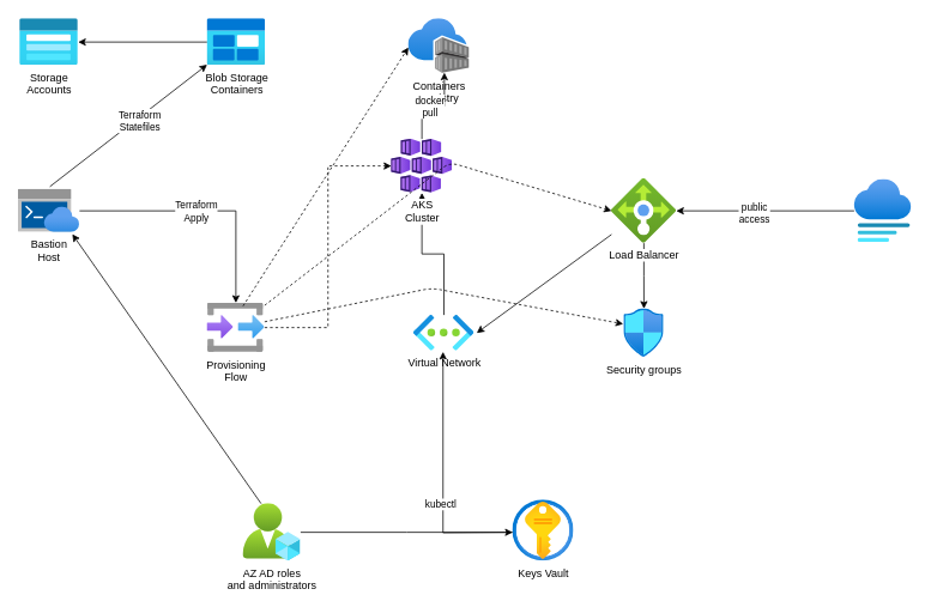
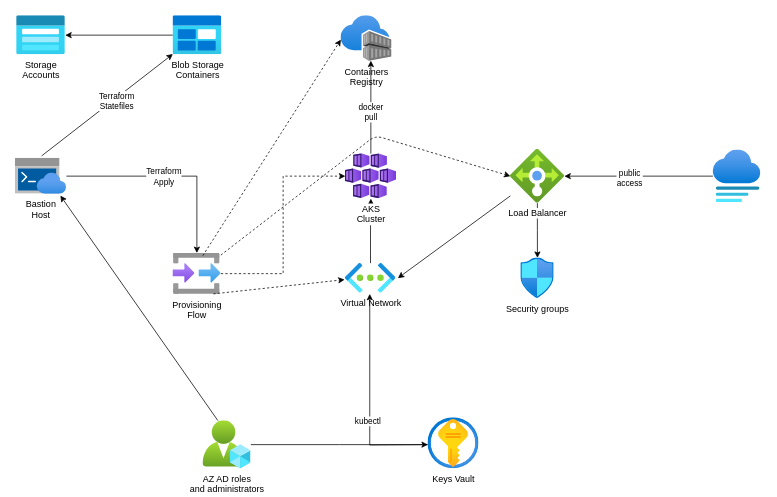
  <mxCell id="0" />
  <mxCell id="1" parent="0" />
  <mxCell id="2" style="edgeStyle=orthogonalEdgeStyle;rounded=0;orthogonalLoop=1;jettySize=auto;html=1;" parent="1" source="3" target="13" edge="1"><mxGeometry relative="1" as="geometry" /></mxCell>
  <mxCell id="3" value="Blob Storage&lt;br&gt;Containers" style="aspect=fixed;html=1;points=[];align=center;image;fontSize=12;image=img/lib/azure2/general/Blob_Block.svg;" parent="1" vertex="1"><mxGeometry x="230" y="20" width="65" height="52" as="geometry" /></mxCell>
  <mxCell id="4" style="edgeStyle=orthogonalEdgeStyle;rounded=0;orthogonalLoop=1;jettySize=auto;html=1;entryX=0;entryY=0.5;entryDx=0;entryDy=0;entryPerimeter=0;dashed=1;" parent="1" source="6" target="19" edge="1"><mxGeometry relative="1" as="geometry" /></mxCell>
+ <mxCell id="5" style="edgeStyle=orthogonalEdgeStyle;orthogonalLoop=1;jettySize=auto;html=1;strokeColor=none;curved=1;" parent="1" source="6" target="29" edge="1"><mxGeometry relative="1" as="geometry"><Array as="points"><mxPoint x="262" y="150" /><mxPoint x="716" y="150" /></Array></mxGeometry></mxCell>
  <mxCell id="6" value="Provisioning&lt;br&gt;Flow" style="aspect=fixed;html=1;points=[];align=center;image;fontSize=12;image=img/lib/azure2/general/Input_Output.svg;" parent="1" vertex="1"><mxGeometry x="230" y="336.5" width="64" height="55.0" as="geometry" /></mxCell>
  <mxCell id="7" style="edgeStyle=orthogonalEdgeStyle;rounded=0;orthogonalLoop=1;jettySize=auto;html=1;" parent="1" source="8" target="19" edge="1"><mxGeometry relative="1" as="geometry" /></mxCell>
  <mxCell id="8" value="Virtual Network" style="aspect=fixed;html=1;points=[];align=center;image;fontSize=12;image=img/lib/azure2/networking/Virtual_Networks.svg;" parent="1" vertex="1"><mxGeometry x="460" y="350" width="67" height="40" as="geometry" /></mxCell>
  <mxCell id="9" style="edgeStyle=orthogonalEdgeStyle;rounded=0;orthogonalLoop=1;jettySize=auto;html=1;" parent="1" source="11" target="6" edge="1"><mxGeometry relative="1" as="geometry" /></mxCell>
  <mxCell id="10" value="Terraform&lt;br&gt;Apply" style="edgeLabel;html=1;align=center;verticalAlign=middle;resizable=0;points=[];" parent="9" vertex="1" connectable="0"><mxGeometry x="-0.07" y="-4" relative="1" as="geometry"><mxPoint y="-4" as="offset" /></mxGeometry></mxCell>
  <mxCell id="11" value="Bastion&lt;br&gt;Host" style="aspect=fixed;html=1;points=[];align=center;image;fontSize=12;image=img/lib/azure2/preview/Azure_Cloud_Shell.svg;" parent="1" vertex="1"><mxGeometry x="20" y="210" width="68" height="48" as="geometry" /></mxCell>
  <mxCell id="12" value="Keys Vault" style="aspect=fixed;html=1;points=[];align=center;image;fontSize=12;image=img/lib/azure2/security/Key_Vaults.svg;" parent="1" vertex="1"><mxGeometry x="570" y="556" width="68" height="68" as="geometry" /></mxCell>
  <mxCell id="13" value="Storage&lt;br&gt;Accounts" style="aspect=fixed;html=1;points=[];align=center;image;fontSize=12;image=img/lib/azure2/storage/Storage_Accounts_Classic.svg;" parent="1" vertex="1"><mxGeometry x="21.5" y="20" width="65" height="52" as="geometry" /></mxCell>
  <mxCell id="14" style="edgeStyle=orthogonalEdgeStyle;rounded=0;orthogonalLoop=1;jettySize=auto;html=1;entryX=0.485;entryY=1.025;entryDx=0;entryDy=0;entryPerimeter=0;" parent="1" target="8" edge="1"><mxGeometry relative="1" as="geometry"><mxPoint x="570" y="592" as="sourcePoint" /><mxPoint x="594" y="320" as="targetPoint" /></mxGeometry></mxCell>
  <mxCell id="15" value="kubectl" style="edgeLabel;html=1;align=center;verticalAlign=middle;resizable=0;points=[];" parent="14" vertex="1" connectable="0"><mxGeometry x="-0.212" y="3" relative="1" as="geometry"><mxPoint as="offset" /></mxGeometry></mxCell>
  <mxCell id="16" value="Containers&lt;br&gt;Registry" style="aspect=fixed;html=1;points=[];align=center;image;fontSize=12;image=img/lib/azure2/containers/Container_Registries.svg;" parent="1" vertex="1"><mxGeometry x="454" y="20" width="68" height="61" as="geometry" /></mxCell>
  <mxCell id="17" style="edgeStyle=orthogonalEdgeStyle;rounded=0;orthogonalLoop=1;jettySize=auto;html=1;entryX=0.588;entryY=0.984;entryDx=0;entryDy=0;entryPerimeter=0;" parent="1" source="19" target="16" edge="1"><mxGeometry relative="1" as="geometry" /></mxCell>
  <mxCell id="18" value="docker&lt;br&gt;pull" style="edgeLabel;html=1;align=center;verticalAlign=middle;resizable=0;points=[];" parent="17" vertex="1" connectable="0"><mxGeometry x="-0.097" relative="1" as="geometry"><mxPoint as="offset" /></mxGeometry></mxCell>
- <mxCell id="19" value="AKS&lt;br&gt;Cluster" style="aspect=fixed;html=1;points=[];align=center;image;fontSize=12;image=img/lib/azure2/containers/Kubernetes_Services.svg;" parent="1" vertex="1"><mxGeometry x="435" y="154" width="68" height="60" as="geometry" /></mxCell>
+ <mxCell id="19" value="AKS&lt;br&gt;Cluster" style="aspect=fixed;html=1;points=[];align=center;image;fontSize=12;image=img/lib/azure2/containers/Kubernetes_Services.svg;" parent="1" vertex="1"><mxGeometry x="460" y="204" width="68" height="60" as="geometry" /></mxCell>
  <mxCell id="20" style="edgeStyle=orthogonalEdgeStyle;rounded=0;orthogonalLoop=1;jettySize=auto;html=1;" parent="1" source="21" edge="1"><mxGeometry relative="1" as="geometry"><mxPoint x="570" y="592" as="targetPoint" /></mxGeometry></mxCell>
  <mxCell id="21" value="AZ AD roles&lt;br&gt;and administrators" style="aspect=fixed;html=1;points=[];align=center;image;fontSize=12;image=img/lib/azure2/intune/Azure_AD_Roles_and_Administrators.svg;" parent="1" vertex="1"><mxGeometry x="270" y="560" width="64" height="64" as="geometry" /></mxCell>
  <mxCell id="22" value="Security groups" style="aspect=fixed;html=1;points=[];align=center;image;fontSize=12;image=img/lib/azure2/networking/Network_Security_Groups.svg;" parent="1" vertex="1"><mxGeometry x="693.77" y="343" width="44.47" height="54" as="geometry" /></mxCell>
  <mxCell id="23" value="" style="endArrow=classic;html=1;exitX=0.515;exitY=-0.062;exitDx=0;exitDy=0;exitPerimeter=0;" parent="1" source="11" target="3" edge="1"><mxGeometry width="50" height="50" relative="1" as="geometry"><mxPoint x="80" y="190" as="sourcePoint" /><mxPoint x="130" y="140" as="targetPoint" /></mxGeometry></mxCell>
  <mxCell id="24" value="Terraform&lt;br&gt;Statefiles" style="edgeLabel;html=1;align=center;verticalAlign=middle;resizable=0;points=[];" parent="23" vertex="1" connectable="0"><mxGeometry x="0.111" y="-3" relative="1" as="geometry"><mxPoint as="offset" /></mxGeometry></mxCell>
  <mxCell id="25" value="" style="endArrow=classic;html=1;exitX=0.625;exitY=0.064;exitDx=0;exitDy=0;exitPerimeter=0;entryX=0;entryY=0.525;entryDx=0;entryDy=0;entryPerimeter=0;dashed=1;" parent="1" source="6" target="16" edge="1"><mxGeometry width="50" height="50" relative="1" as="geometry"><mxPoint x="330" y="170" as="sourcePoint" /><mxPoint x="380" y="120" as="targetPoint" /></mxGeometry></mxCell>
+ <mxCell id="26" value="" style="endArrow=classic;html=1;exitX=0.844;exitY=0.991;exitDx=0;exitDy=0;exitPerimeter=0;entryX=-0.015;entryY=0.55;entryDx=0;entryDy=0;entryPerimeter=0;dashed=1;" parent="1" source="6" target="8" edge="1"><mxGeometry width="50" height="50" relative="1" as="geometry"><mxPoint x="300" y="430" as="sourcePoint" /><mxPoint x="350" y="380" as="targetPoint" /></mxGeometry></mxCell>
  <mxCell id="27" value="" style="endArrow=classic;html=1;exitX=0.313;exitY=0;exitDx=0;exitDy=0;exitPerimeter=0;" parent="1" source="21" edge="1"><mxGeometry width="50" height="50" relative="1" as="geometry"><mxPoint x="220" y="470" as="sourcePoint" /><mxPoint x="80" y="260" as="targetPoint" /></mxGeometry></mxCell>
  <mxCell id="28" style="edgeStyle=orthogonalEdgeStyle;rounded=0;orthogonalLoop=1;jettySize=auto;html=1;" parent="1" source="29" target="22" edge="1"><mxGeometry relative="1" as="geometry" /></mxCell>
  <mxCell id="29" value="Load Balancer" style="aspect=fixed;html=1;points=[];align=center;image;fontSize=12;image=img/lib/azure2/networking/Load_Balancers.svg;" parent="1" vertex="1"><mxGeometry x="680" y="198" width="72" height="72" as="geometry" /></mxCell>
  <mxCell id="30" style="edgeStyle=orthogonalEdgeStyle;rounded=0;orthogonalLoop=1;jettySize=auto;html=1;" parent="1" source="32" target="29" edge="1"><mxGeometry relative="1" as="geometry" /></mxCell>
  <mxCell id="31" value="public&lt;br&gt;access" style="edgeLabel;html=1;align=center;verticalAlign=middle;resizable=0;points=[];" parent="30" vertex="1" connectable="0"><mxGeometry x="0.131" y="2" relative="1" as="geometry"><mxPoint as="offset" /></mxGeometry></mxCell>
  <mxCell id="32" value="" style="aspect=fixed;html=1;points=[];align=center;image;fontSize=12;image=img/lib/azure2/general/Website_Staging.svg;" parent="1" vertex="1"><mxGeometry x="950" y="199" width="64" height="70" as="geometry" /></mxCell>
  <mxCell id="33" value="" style="endArrow=classic;html=1;" parent="1" source="29" edge="1"><mxGeometry width="50" height="50" relative="1" as="geometry"><mxPoint x="610" y="290" as="sourcePoint" /><mxPoint x="530" y="370" as="targetPoint" /></mxGeometry></mxCell>
  <mxCell id="34" value="" style="endArrow=classic;html=1;dashed=1;" parent="1" source="6" edge="1"><mxGeometry width="50" height="50" relative="1" as="geometry"><mxPoint x="380" y="200" as="sourcePoint" /><mxPoint x="680" y="234" as="targetPoint" /><Array as="points"><mxPoint x="500" y="180" /></Array></mxGeometry></mxCell>
- <mxCell id="35" value="" style="endArrow=classic;html=1;dashed=1;entryX=-0.017;entryY=0.315;entryDx=0;entryDy=0;entryPerimeter=0;" parent="1" source="6" target="22" edge="1"><mxGeometry width="50" height="50" relative="1" as="geometry"><mxPoint x="380" y="310" as="sourcePoint" /><mxPoint x="430" y="260" as="targetPoint" /><Array as="points"><mxPoint x="480" y="320" /></Array></mxGeometry></mxCell>
